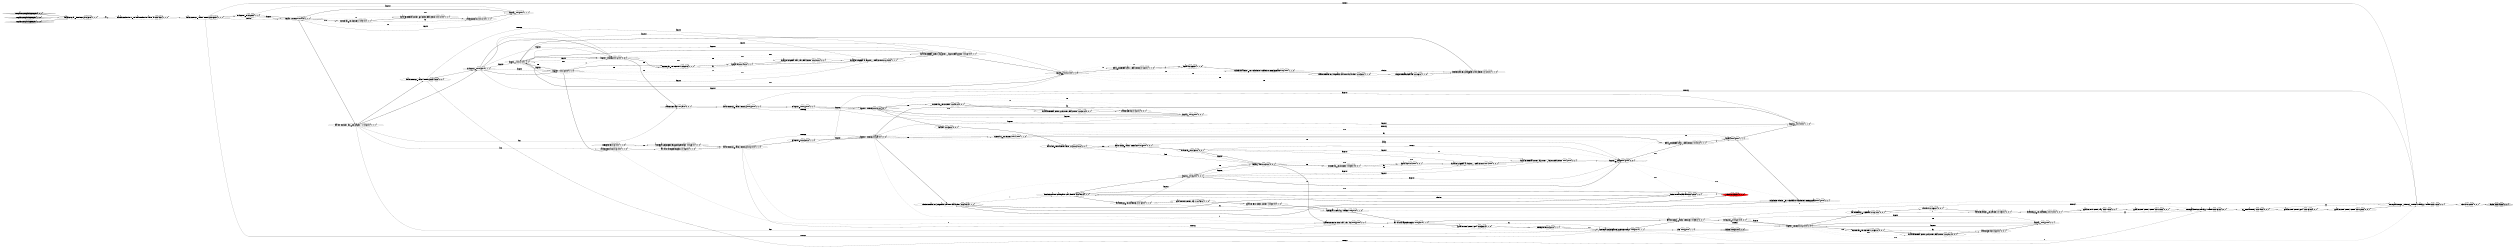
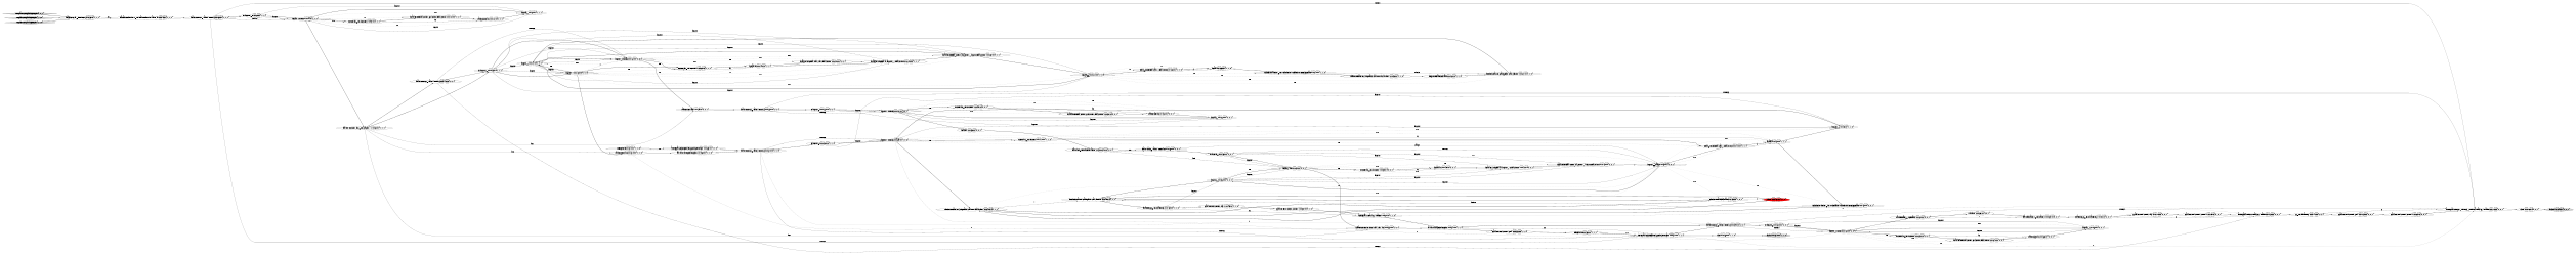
  digraph {
    rankdir=LR
    node [fillcolor=white shape=ellipse style=filled]
    edge [style=bold]
    n1 [label="final int numDocs2 = random().nextInt(25)@@@37@@@['1', '1', '0']"]
    n2 [label="final int numDocs4 = random().nextInt(25)@@@59@@@['0', '0', '1']"]
    n3 [label="assertEquals(CRASH_FAIL_MESSAGE,ioe.getMessage())@@@57@@@['1', '1', '1']"]
    n4 [label="int docCount = 0@@@38@@@['1', '1', '0']"]
    n5 [label="docCount < numDocs2@@@39@@@['1', '1', '0']" shape=diamond]
    n6 [label="assertEquals(numDocs1 + numDocs3 + numDocs4,s.search(pq,1).totalHits)@@@77@@@['0', '0', '1']"]
    n7 [label="docCount < numDocs4@@@61@@@['0', '0', '1']" shape=diamond]
    n8 [label="int docCount = 0@@@60@@@['0', '0', '1']"]
    n9 [label="r.close()@@@56@@@['1', '1', '0']"]
    n10 [label="docCount++@@@40@@@['1', '1', '0']"]
    n11 [label="tokenizer.setReader(new StringReader(\"crash me on the 4th token\"))@@@47@@@['1', '1', '1']"]
    n12 [label="Field f = newTextField(\"crash\",\"\",Field.Store.NO)@@@44@@@['1', '1', '1']"]
    n13 [label="doc.add(f)@@@45@@@['1', '1', '1']"]
    n14 [label="Document doc = new Document()@@@41@@@['1', '1', '0']"]
    n15 [label="Document doc = new Document()@@@63@@@['0', '0', '1']"]
    n16 [label="doc.add(newTextField(\"content\",\"good content\",Field.Store.NO))@@@64@@@['0', '0', '1']"]
    n17 [label="w.addDocument(doc)@@@65@@@['0', '0', '1']"]
    n18 [label="docCount++@@@62@@@['0', '0', '1']"]
    n19 [label="f.setTokenStream(new CrashingFilter(\"crash\",tokenizer))@@@49@@@['1', '1', '1']"]
    n20 [label="PhraseQuery pq = new PhraseQuery()@@@48@@@['1', '1', '0']"]
    n21 [label="docCount++@@@38@@@['0', '0', '1']"]
    n22 [label="assertEquals(0,s.search(pq,1).totalHits)@@@51@@@['1', '1', '0']"]
    n23 [label="pq.add(new Term(\"content\",\"silly\"))@@@49@@@['1', '1', '0']"]
    n24 [label="docCount < limit@@@37@@@['0', '0', '1']" shape=diamond]
    n25 [label="docCount == crashAt@@@43@@@['0', '0', '1']" shape=diamond]
    n26 [label="doc.add(newStringField(\"id\",docCount + \"\",Field.Store.NO))@@@41@@@['0', '0', '1']"]
    n27 [label="doc.add(newTextField(\"content\",\"silly content \" + docCount,Field.Store.NO))@@@42@@@['0', '0', '1']"]
    n28 [fillcolor=red label="w.close()@@@46@@@['0', '1', '0']"]
    n29 [label="tokenizer.setEnableChecks(false)@@@48@@@['1', '0', '1']"]
    n30 [label="r.close()@@@78@@@['0', '0', '1']"]
    n31 [fillcolor=lightgray label="dir.close()@@@79@@@['0', '0', '1']"]
    n32 [fillcolor=lightgray label="testUpdateDocsNonAbortingException['0', '0', '1']" shape=diamond]
    n33 [label="final Directory dir = newDirectory()@@@3@@@['1', '1', '1']"]
    n34 [label="final RandomIndexWriter w = new RandomIndexWriter(random(),dir)@@@4@@@['1', '1', '1']"]
    n35 [label="final IndexReader r = w.getReader()@@@67@@@['0', '0', '1']"]
    n36 [label="pq = new PhraseQuery()@@@74@@@['0', '0', '1']"]
    n37 [label="pq.add(new Term(\"content\",\"good\"))@@@75@@@['0', '0', '1']"]
    n38 [label="pq.add(new Term(\"content\",\"content\"))@@@76@@@['0', '0', '1']"]
    n39 [label="int docCount = 0@@@26@@@['0', '0', '1']"]
    n40 [label="docCount < numDocs3@@@27@@@['0', '0', '1']" shape=diamond]
    n41 [label="docCount++@@@28@@@['0', '0', '1']"]
    n42 [label="w.addDocument(doc)@@@31@@@['0', '0', '1']"]
    n43 [label="docs.clear()@@@33@@@['0', '0', '1']"]
    n44 [label="doc.add(newTextField(\"content\",\"good content\",Field.Store.NO))@@@30@@@['0', '0', '1']"]
    n45 [label="Document doc = new Document()@@@29@@@['0', '0', '1']"]
    n46 [label="pq.add(new Term(\"content\",\"silly\"))@@@71@@@['0', '0', '1']"]
    n47 [label="pq.add(new Term(\"content\",\"content\"))@@@72@@@['0', '0', '1']"]
    n48 [label="assertEquals(numDocs2,s.search(pq,1).totalHits)@@@73@@@['0', '0', '1']"]
    n49 [label="tokenizer.setEnableChecks(false)@@@26@@@['1', '1', '0']"]
    n50 [label="f.setTokenStream(new CrashingFilter(\"crash\",tokenizer))@@@27@@@['1', '1', '0']"]
    n51 [label="docCount++@@@17@@@['1', '1', '1']"]
    n52 [label="PhraseQuery pq = new PhraseQuery()@@@70@@@['0', '0', '1']"]
    n53 [label="fail(\"did not hit expected exception\")@@@54@@@['1', '1', '1']"]
    n54 [label="pq.add(new Term(\"content\",\"good\"))@@@53@@@['1', '1', '0']"]
    n55 [label="Document doc = new Document()@@@39@@@['0', '0', '1']"]
    n56 [label="docs.add(doc)@@@40@@@['0', '0', '1']"]
    n57 [label="Document doc = new Document()@@@9@@@['1', '1', '1']"]
    n58 [label="w.addDocument(doc)@@@11@@@['1', '1', '1']"]
    n59 [label="doc.add(newTextField(\"content\",\"good content\",Field.Store.NO))@@@10@@@['1', '1', '1']"]
    n60 [label="docCount++@@@8@@@['1', '1', '1']"]
    n61 [label="final int numDocs1 = random().nextInt(25)@@@5@@@['1', '1', '1']"]
    n62 [label="docCount < numDocs1@@@7@@@['1', '1', '1']" shape=diamond]
    n63 [label="int docCount = 0@@@6@@@['1', '1', '1']"]
    n64 [label="final int limit = TestUtil.nextInt(random(),2,25)@@@34@@@['0', '0', '1']"]
    n65 [label="w.updateDocuments(new Term(\"subid\",\"subs\"),docs)@@@53@@@['0', '0', '1']"]
    n66 [label="MockTokenizer tokenizer = new MockTokenizer(MockTokenizer.WHITESPACE,false)@@@46@@@['0', '0', '1']"]
    n67 [label="doc.add(f)@@@23@@@['1', '1', '0']"]
    n68 [label="MockTokenizer tokenizer = new MockTokenizer(MockTokenizer.WHITESPACE,false)@@@24@@@['1', '1', '0']"]
    n69 [label="tokenizer.setReader(new StringReader(\"crash me on the 4th token\"))@@@25@@@['1', '1', '0']"]
    n70 [label="final List<Document> docs = new ArrayList<>()@@@13@@@['1', '1', '1']"]
    n71 [label="w.addDocuments(docs)@@@24@@@['0', '0', '1']"]
    n72 [label="final int numDocs2 = random().nextInt(25)@@@14@@@['0', '0', '1']"]
    n73 [label="int docCount = 0@@@15@@@['1', '1', '1']"]
    n74 [label="w.addDocuments(docs)@@@31@@@['1', '1', '0']"]
    n75 [label="doc.add(newStringField(\"subid\",\"subs\",Field.Store.NO))@@@20@@@['0', '0', '1']"]
    n76 [label="doc.add(newStringField(\"id\",docCount + \"\",Field.Store.NO))@@@21@@@['1', '1', '1']"]
    n77 [label="doc.add(newTextField(\"content\",\"silly content \" + docCount,Field.Store.NO))@@@22@@@['1', '1', '1']"]
    n78 [label="final int numDocs3 = random().nextInt(25)@@@25@@@['0', '0', '1']"]
    n79 [label="docCount == 4@@@21@@@['1', '1', '0']" shape=diamond]
    n80 [label="Field f = newTextField(\"crash\",\"\",Field.Store.NO)@@@22@@@['1', '1', '0']"]
    n81 [label="docCount < numDocs2@@@16@@@['0', '0', '1']" shape=diamond]
    n82 [label="docCount < 7@@@15@@@['1', '1', '0']" shape=diamond]
    n83 [label="int docCount = 0@@@36@@@['0', '0', '1']"]
    n84 [label="pq.add(new Term(\"content\",\"content\"))@@@50@@@['1', '1', '0']"]
    n85 [label="w.shutdown()@@@68@@@['0', '0', '1']"]
    n86 [label="final IndexSearcher s = newSearcher(r)@@@69@@@['0', '0', '1']"]
    n87 [label="IOException ioe@@@56@@@['1', '1', '1']" shape=diamond]
    n88 [label="assertEquals(CRASH_FAIL_MESSAGE,ioe.getMessage())@@@35@@@['1', '1', '0']"]
    n89 [label="final int crashAt = random().nextInt(limit)@@@35@@@['0', '0', '1']"]
    n90 [label="docs.add(doc)@@@19@@@['1', '1', '1']"]
    n91 [label="Document doc = new Document()@@@18@@@['1', '1', '1']"]
    n92 [fillcolor=lightgray label="dir.close()@@@57@@@['1', '1', '0']"]
    n93 [label="fail(\"did not hit expected exception\")@@@32@@@['1', '1', '0']"]
    n94 [fillcolor=lightgray label="testAddDocsNonAbortingException['1', '0', '0']" shape=diamond]
    n95 [label="IOException ioe@@@34@@@['1', '1', '0']" shape=diamond]
    n96 [fillcolor=lightgray label="testAddDocsNonAbortingException['0', '1', '0']" shape=diamond]
    n1 -> n2 [label=0 style=dashed]
    n1 -> n3 [label=numDocs2 style=solid]
    n1 -> n4
    n1 -> n5 [label=numDocs2 style=solid]
    n2 -> n6 [label=numDocs4 style=solid]
    n2 -> n7 [label=numDocs4 style=solid]
    n2 -> n8
    n3 -> n2
    n3 -> n6 [label=0 style=dashed]
    n3 -> n9
    n4 -> n5 [label=docCount style=solid]
    n4 -> n5
    n4 -> n10 [label=docCount style=solid]
    n5 -> n7 [label=0 style=dashed]
-   n5 -> n10 [label=numDocs3 style=dotted]
+   n5 -> n10 [label=true style=dotted]
    n5 -> n11
    n5 -> n12 [label=true style=dotted]
    n5 -> n13 [label=true style=dotted]
    n5 -> n14
    n5 -> n14 [label=true style=dotted]
    n6 -> n30
    n7 -> n15 [label=true style=dotted]
    n7 -> n15
    n7 -> n16 [label=true style=dotted]
    n7 -> n17 [label=true style=dotted]
    n7 -> n18 [label=true style=dotted]
    n7 -> n35
    n8 -> n7 [label=docCount style=solid]
    n8 -> n7
    n8 -> n18 [label=docCount style=solid]
    n9 -> n92
    n10 -> n5
    n10 -> n5 [label=docCount style=solid]
    n11 -> n19 [label=r style=solid]
    n11 -> n28
    n11 -> n29
    n12 -> n13
    n12 -> n13 [label=f style=solid]
    n13 -> n10
    n13 -> n66
    n14 -> n12
    n14 -> n13 [label=doc style=solid]
    n15 -> n16
    n15 -> n17 [label=doc style=solid]
    n16 -> n17
    n17 -> n18
    n18 -> n7
    n18 -> n7 [label=docCount style=solid]
    n19 -> n20
    n19 -> n21
    n20 -> n21 [label=docCount style=solid]
    n20 -> n22 [label=pq style=solid]
    n20 -> n23
    n21 -> n24
    n21 -> n24 [label=docCount style=solid]
    n21 -> n25 [label=docCount style=solid]
    n21 -> n26 [label=docCount style=solid]
    n21 -> n27 [label=docCount style=solid]
    n22 -> n48 [label=0 style=dashed]
    n22 -> n53
    n23 -> n84
    n24 -> n21 [label=true style=dotted]
    n24 -> n25 [label=true style=dotted]
    n24 -> n26 [label=true style=dotted]
    n24 -> n27 [label=true style=dotted]
    n24 -> n55 [label=true style=dotted]
    n24 -> n55
    n24 -> n56 [label=true style=dotted]
    n24 -> n65
    n25 -> n11 [label=true style=dotted]
    n25 -> n12 [label=true style=dotted]
    n25 -> n12
    n25 -> n13 [label=true style=dotted]
    n25 -> n19 [label=true style=dotted]
    n25 -> n21
    n25 -> n29 [label=true style=dotted]
    n25 -> n66 [label=true style=dotted]
    n26 -> n27
    n27 -> n25
    n28 -> n19
    n29 -> n19
    n29 -> n28 [label=0 style=dashed]
    n30 -> n31
    n32 -> n33
    n33 -> n34 [label=dir style=solid]
    n33 -> n34
    n34 -> n61
    n35 -> n85
    n35 -> n86 [label=r style=solid]
    n36 -> n6 [label=pq style=solid]
    n36 -> n37
    n37 -> n38
    n38 -> n6
    n39 -> n40
    n39 -> n40 [label=docCount style=solid]
    n39 -> n41 [label=docCount style=solid]
    n40 -> n41 [label=true style=dotted]
    n40 -> n42 [label=true style=dotted]
    n40 -> n43
    n40 -> n44 [label=true style=dotted]
    n40 -> n45 [label=true style=dotted]
    n40 -> n45
    n41 -> n40
    n41 -> n40 [label=docCount style=solid]
    n42 -> n41
    n43 -> n64
    n44 -> n42
    n45 -> n42 [label=doc style=solid]
    n45 -> n44
    n46 -> n47
    n47 -> n48
    n48 -> n36
    n49 -> n50
    n50 -> n51
    n51 -> n76 [label=docCount style=solid]
    n51 -> n77 [label=docCount style=solid]
    n51 -> n79 [label=docCount style=solid]
    n51 -> n81
    n51 -> n81 [label=docCount style=solid]
    n51 -> n82
    n51 -> n82 [label=docCount style=solid]
    n52 -> n46
    n52 -> n48 [label=pq style=solid]
    n53 -> n2
    n53 -> n3 [label=pq style=solid]
    n53 -> n54
    n54 -> n87
    n55 -> n56 [label=doc style=solid]
    n55 -> n56
    n56 -> n26
    n57 -> n58 [label=doc style=solid]
    n57 -> n59
    n58 -> n60
    n59 -> n58
    n60 -> n62 [label=docCount style=solid]
    n60 -> n62
    n61 -> n3 [label=numDocs1 style=solid]
    n61 -> n6 [label=numDocs1 style=solid]
    n61 -> n62 [label=numDocs1 style=solid]
    n61 -> n63
    n62 -> n57
    n62 -> n57 [label=true style=dotted]
    n62 -> n58 [label=true style=dotted]
    n62 -> n59 [label=true style=dotted]
    n62 -> n60 [label=true style=dotted]
    n62 -> n70
    n63 -> n60 [label=docCount style=solid]
    n63 -> n62 [label=docCount style=solid]
    n63 -> n62
    n64 -> n24 [label=limit style=solid]
    n64 -> n89 [label=limit style=solid]
    n64 -> n89
    n65 -> n53
    n66 -> n11
    n66 -> n19 [label=tokenizer style=solid]
    n67 -> n68
    n68 -> n50 [label=tokenizer style=solid]
    n68 -> n69
    n69 -> n49
    n70 -> n65 [label=docs style=solid]
    n70 -> n71 [label=docs style=solid]
    n70 -> n72
    n70 -> n73
    n70 -> n74 [label=docs style=solid]
    n71 -> n78
    n72 -> n48 [label=numDocs2 style=solid]
    n72 -> n73
    n72 -> n81 [label=numDocs2 style=solid]
    n73 -> n51 [label=docCount style=solid]
    n73 -> n76 [label=docCount style=solid]
    n73 -> n77 [label=docCount style=solid]
    n73 -> n79 [label=docCount style=solid]
    n73 -> n81
    n73 -> n81 [label=docCount style=solid]
    n73 -> n82
    n73 -> n82 [label=docCount style=solid]
    n74 -> n65 [label=0 style=dashed]
    n74 -> n93
    n75 -> n76
    n76 -> n77
    n77 -> n51
    n77 -> n79
    n78 -> n6 [label=numDocs3 style=solid]
    n78 -> n39
    n78 -> n40 [label=numDocs3 style=solid]
    n79 -> n49 [label=true style=dotted]
    n79 -> n50 [label=true style=dotted]
    n79 -> n51
    n79 -> n67 [label=true style=dotted]
    n79 -> n68 [label=true style=dotted]
    n79 -> n69 [label=true style=dotted]
    n79 -> n80 [label=true style=dotted]
    n79 -> n80
    n80 -> n67
    n80 -> n67 [label=f style=solid]
    n81 -> n51 [label=true style=dotted]
    n81 -> n71
    n81 -> n75 [label=true style=dotted]
    n81 -> n76 [label=true style=dotted]
    n81 -> n77 [label=true style=dotted]
    n81 -> n90 [label=true style=dotted]
    n81 -> n91 [label=true style=dotted]
    n81 -> n91
    n82 -> n51 [label=true style=dotted]
    n82 -> n74
    n82 -> n76 [label=true style=dotted]
    n82 -> n77 [label=true style=dotted]
    n82 -> n79 [label=true style=dotted]
    n82 -> n81 [label=0 style=dashed]
    n82 -> n90 [label=true style=dotted]
    n82 -> n91 [label=true style=dotted]
    n82 -> n91
    n83 -> n24 [label=docCount style=solid]
    n83 -> n24
    n83 -> n25 [label=numDocs2 style=solid]
    n83 -> n26 [label=docCount style=solid]
    n83 -> n27 [label=docCount style=solid]
    n84 -> n22
    n85 -> n86
    n86 -> n52
    n87 -> n3 [label=true style=dotted]
    n87 -> n3
    n88 -> n1
    n89 -> n25 [label=crashAt style=solid]
    n89 -> n83
    n90 -> n75
    n90 -> n76
    n91 -> n90
    n91 -> n90 [label=doc style=solid]
    n93 -> n1
    n94 -> n33
    n95 -> n88
    n95 -> n88 [label=true style=dotted]
    n96 -> n33
  }
